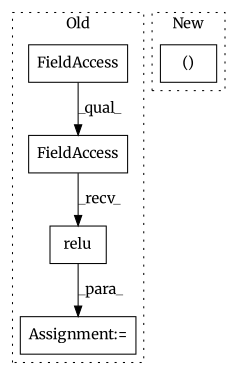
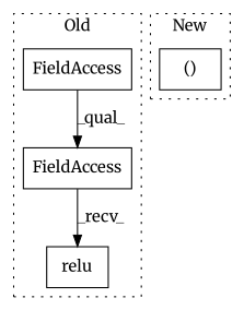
  digraph {
    fontname=Merriweather
    node [a=22 s=8582 shape=box fontname=Merriweather]
    edge [fontname=Merriweather]
    n1 [a=32 l="5,1" label=relu s="8602,8618"]
    n2 [l=19 label=FieldAccess]
    n3 [l=8 label=FieldAccess]
-   n4 [a=7 l=1 label="Assignment:=" s=8581]
    n5 [a=106 l=21 label="()" s=11876]
    subgraph cluster_1 {
      label=Old
      style=dotted
      n1
      n2
      n3
-     n4
    }
    subgraph cluster_2 {
      label=New
      style=dotted
      n5
    }
-   n1 -> n4 [label=_para_]
    n2 -> n1 [label=_recv_]
    n3 -> n2 [label=_qual_]
  }
